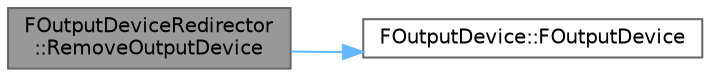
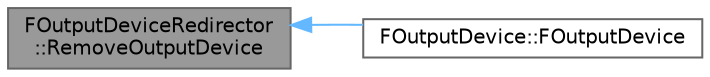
  digraph {
    rankdir=LR
    node [fontname=Helvetica fontsize=10 shape=box style=filled]
    n1 [color=gray40 fillcolor=grey60 fontcolor=black height=0.2 label="FOutputDeviceRedirector\l::RemoveOutputDevice" width=0.4]
    n2 [color=grey40 fillcolor=white height=0.2 label="FOutputDevice::FOutputDevice" width=0.4]
-   n1 -> n2 [color=steelblue1 fontname=Helvetica fontsize=10 labelfontname=Helvetica labelfontsize=10 style=solid]
+   n2 -> n1 [color=steelblue1 fontname=Helvetica fontsize=10 labelfontname=Helvetica labelfontsize=10 style=solid]
  }
